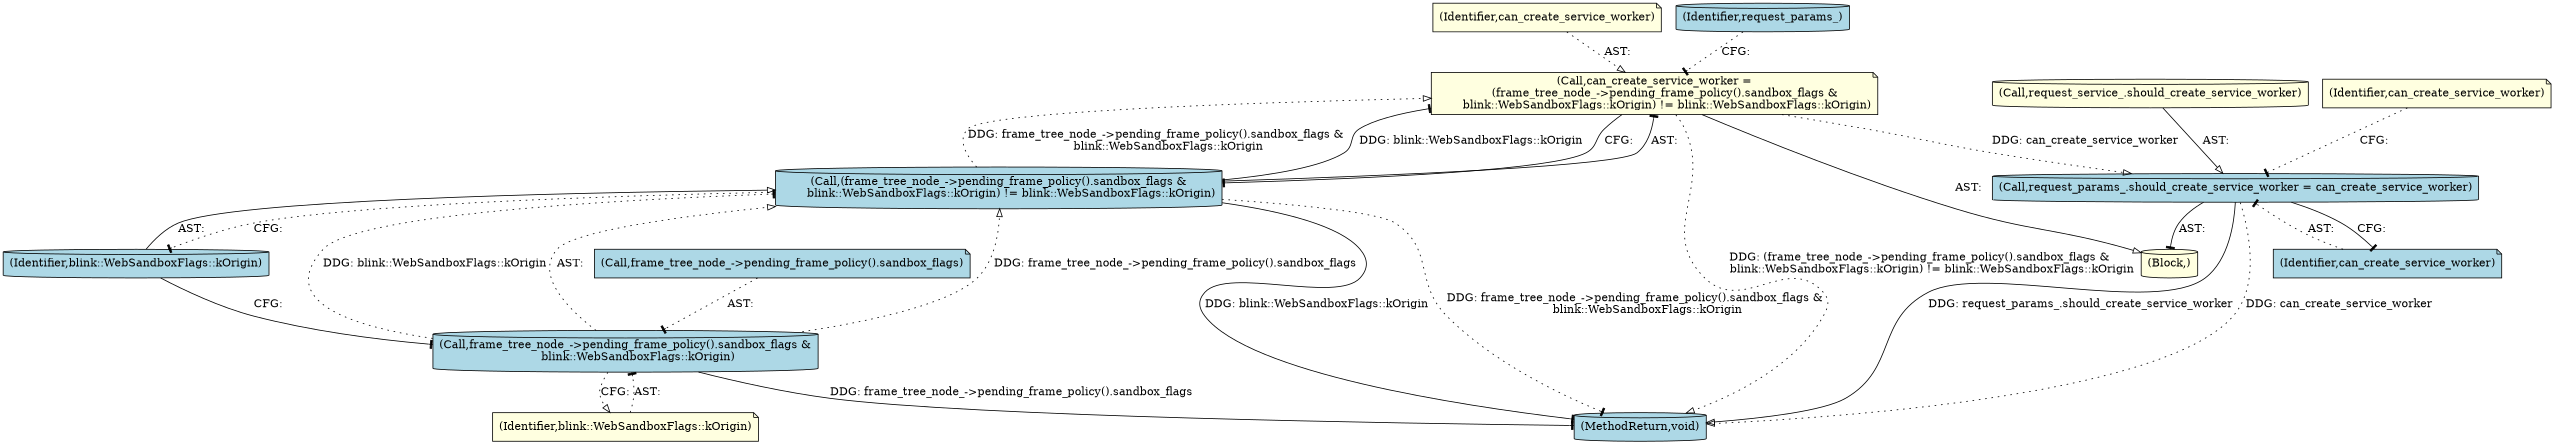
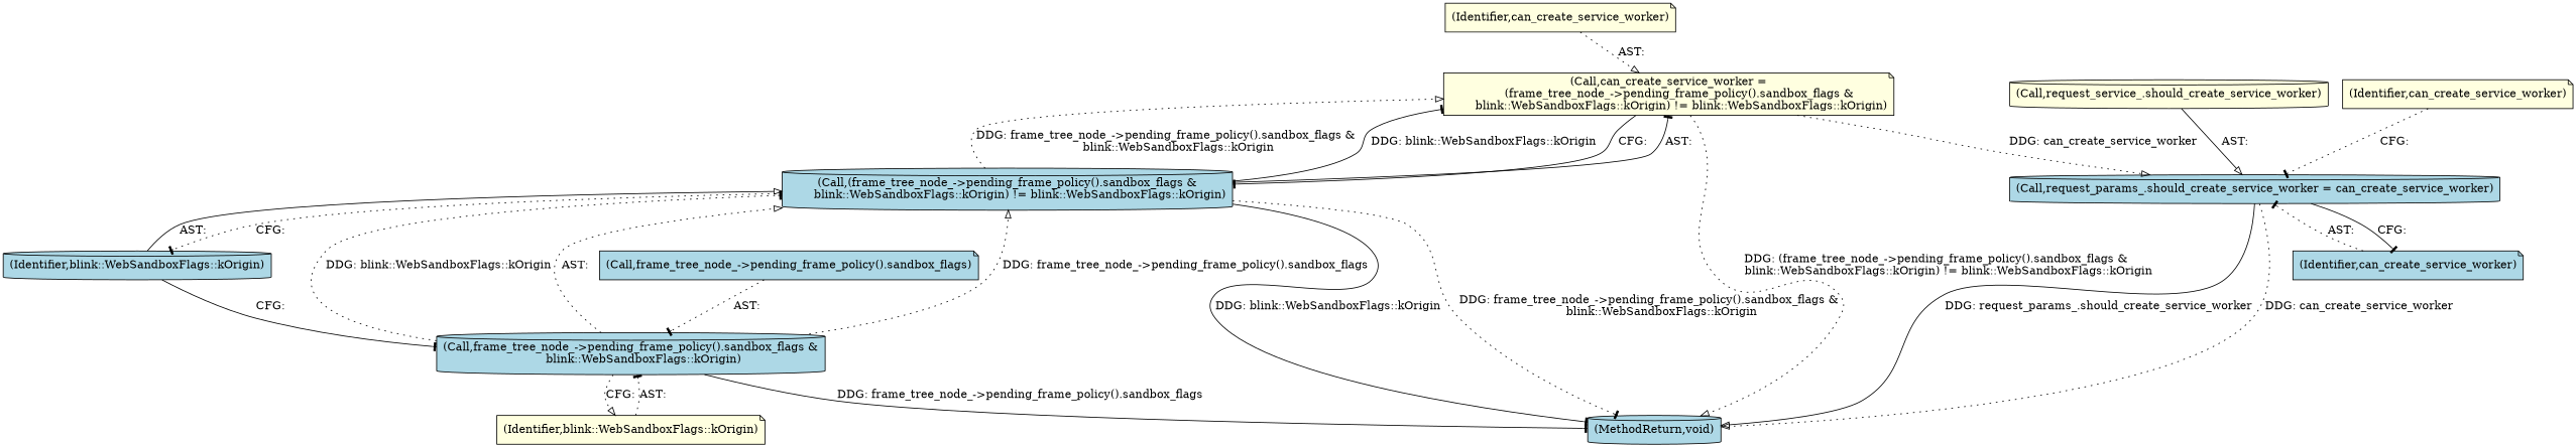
  digraph {
    node [fillcolor=lightblue shape=cylinder style=filled]
    edge [arrowhead=tee style=dotted]
    n1 [fillcolor=lightyellow label="(Call,can_create_service_worker =\n      (frame_tree_node_->pending_frame_policy().sandbox_flags &\n       blink::WebSandboxFlags::kOrigin) != blink::WebSandboxFlags::kOrigin)" shape=note]
    n2 [label="(Call,(frame_tree_node_->pending_frame_policy().sandbox_flags &\n       blink::WebSandboxFlags::kOrigin) != blink::WebSandboxFlags::kOrigin)"]
    n3 [label="(Call,request_params_.should_create_service_worker = can_create_service_worker)"]
-   n4 [fillcolor=lightyellow label="(Block,)"]
    n5 [label="(MethodReturn,void)"]
    n6 [label="(Identifier,blink::WebSandboxFlags::kOrigin)"]
    n7 [label="(Identifier,can_create_service_worker)" shape=note]
    n8 [label="(Call,frame_tree_node_->pending_frame_policy().sandbox_flags &\n       blink::WebSandboxFlags::kOrigin)"]
    n9 [fillcolor=lightyellow label="(Identifier,blink::WebSandboxFlags::kOrigin)" shape=note]
    n10 [fillcolor=lightyellow label="(Call,request_service_.should_create_service_worker)"]
    n11 [fillcolor=lightyellow label="(Identifier,can_create_service_worker)" shape=note]
-   n12 [label="(Identifier,request_params_)"]
    n13 [label="(Call,frame_tree_node_->pending_frame_policy().sandbox_flags)" shape=note]
    n14 [fillcolor=lightyellow label="(Identifier,can_create_service_worker)" shape=note]
    n1 -> n2 [label="CFG: " style=solid]
    n1 -> n3 [arrowhead=onormal label="DDG: can_create_service_worker"]
-   n1 -> n4 [arrowhead=onormal label="AST: " style=solid]
    n1 -> n5 [arrowhead=onormal label="DDG: (frame_tree_node_->pending_frame_policy().sandbox_flags &\n       blink::WebSandboxFlags::kOrigin) != blink::WebSandboxFlags::kOrigin"]
    n2 -> n1 [label="AST: " style=solid]
    n2 -> n1 [arrowhead=onormal label="DDG: frame_tree_node_->pending_frame_policy().sandbox_flags &\n       blink::WebSandboxFlags::kOrigin"]
    n2 -> n1 [label="DDG: blink::WebSandboxFlags::kOrigin" style=solid]
    n2 -> n5 [label="DDG: frame_tree_node_->pending_frame_policy().sandbox_flags &\n       blink::WebSandboxFlags::kOrigin"]
    n2 -> n5 [label="DDG: blink::WebSandboxFlags::kOrigin" style=solid]
    n2 -> n6 [label="CFG: "]
-   n3 -> n4 [label="AST: " style=solid]
    n3 -> n5 [arrowhead=onormal label="DDG: request_params_.should_create_service_worker" style=solid]
    n3 -> n5 [arrowhead=onormal label="DDG: can_create_service_worker"]
    n3 -> n7 [label="CFG: " style=solid]
    n6 -> n2 [arrowhead=onormal label="AST: " style=solid]
    n6 -> n8 [label="CFG: " style=solid]
    n7 -> n3 [label="AST: "]
    n8 -> n2 [arrowhead=onormal label="AST: "]
    n8 -> n2 [arrowhead=onormal label="DDG: frame_tree_node_->pending_frame_policy().sandbox_flags"]
    n8 -> n2 [label="DDG: blink::WebSandboxFlags::kOrigin"]
    n8 -> n5 [label="DDG: frame_tree_node_->pending_frame_policy().sandbox_flags" style=solid]
    n8 -> n9 [arrowhead=onormal label="CFG: "]
    n9 -> n8 [label="AST: "]
    n10 -> n3 [arrowhead=onormal label="AST: " style=solid]
    n11 -> n1 [arrowhead=onormal label="AST: "]
-   n12 -> n1 [label="CFG: "]
    n13 -> n8 [label="AST: "]
    n14 -> n3 [label="CFG: "]
  }
